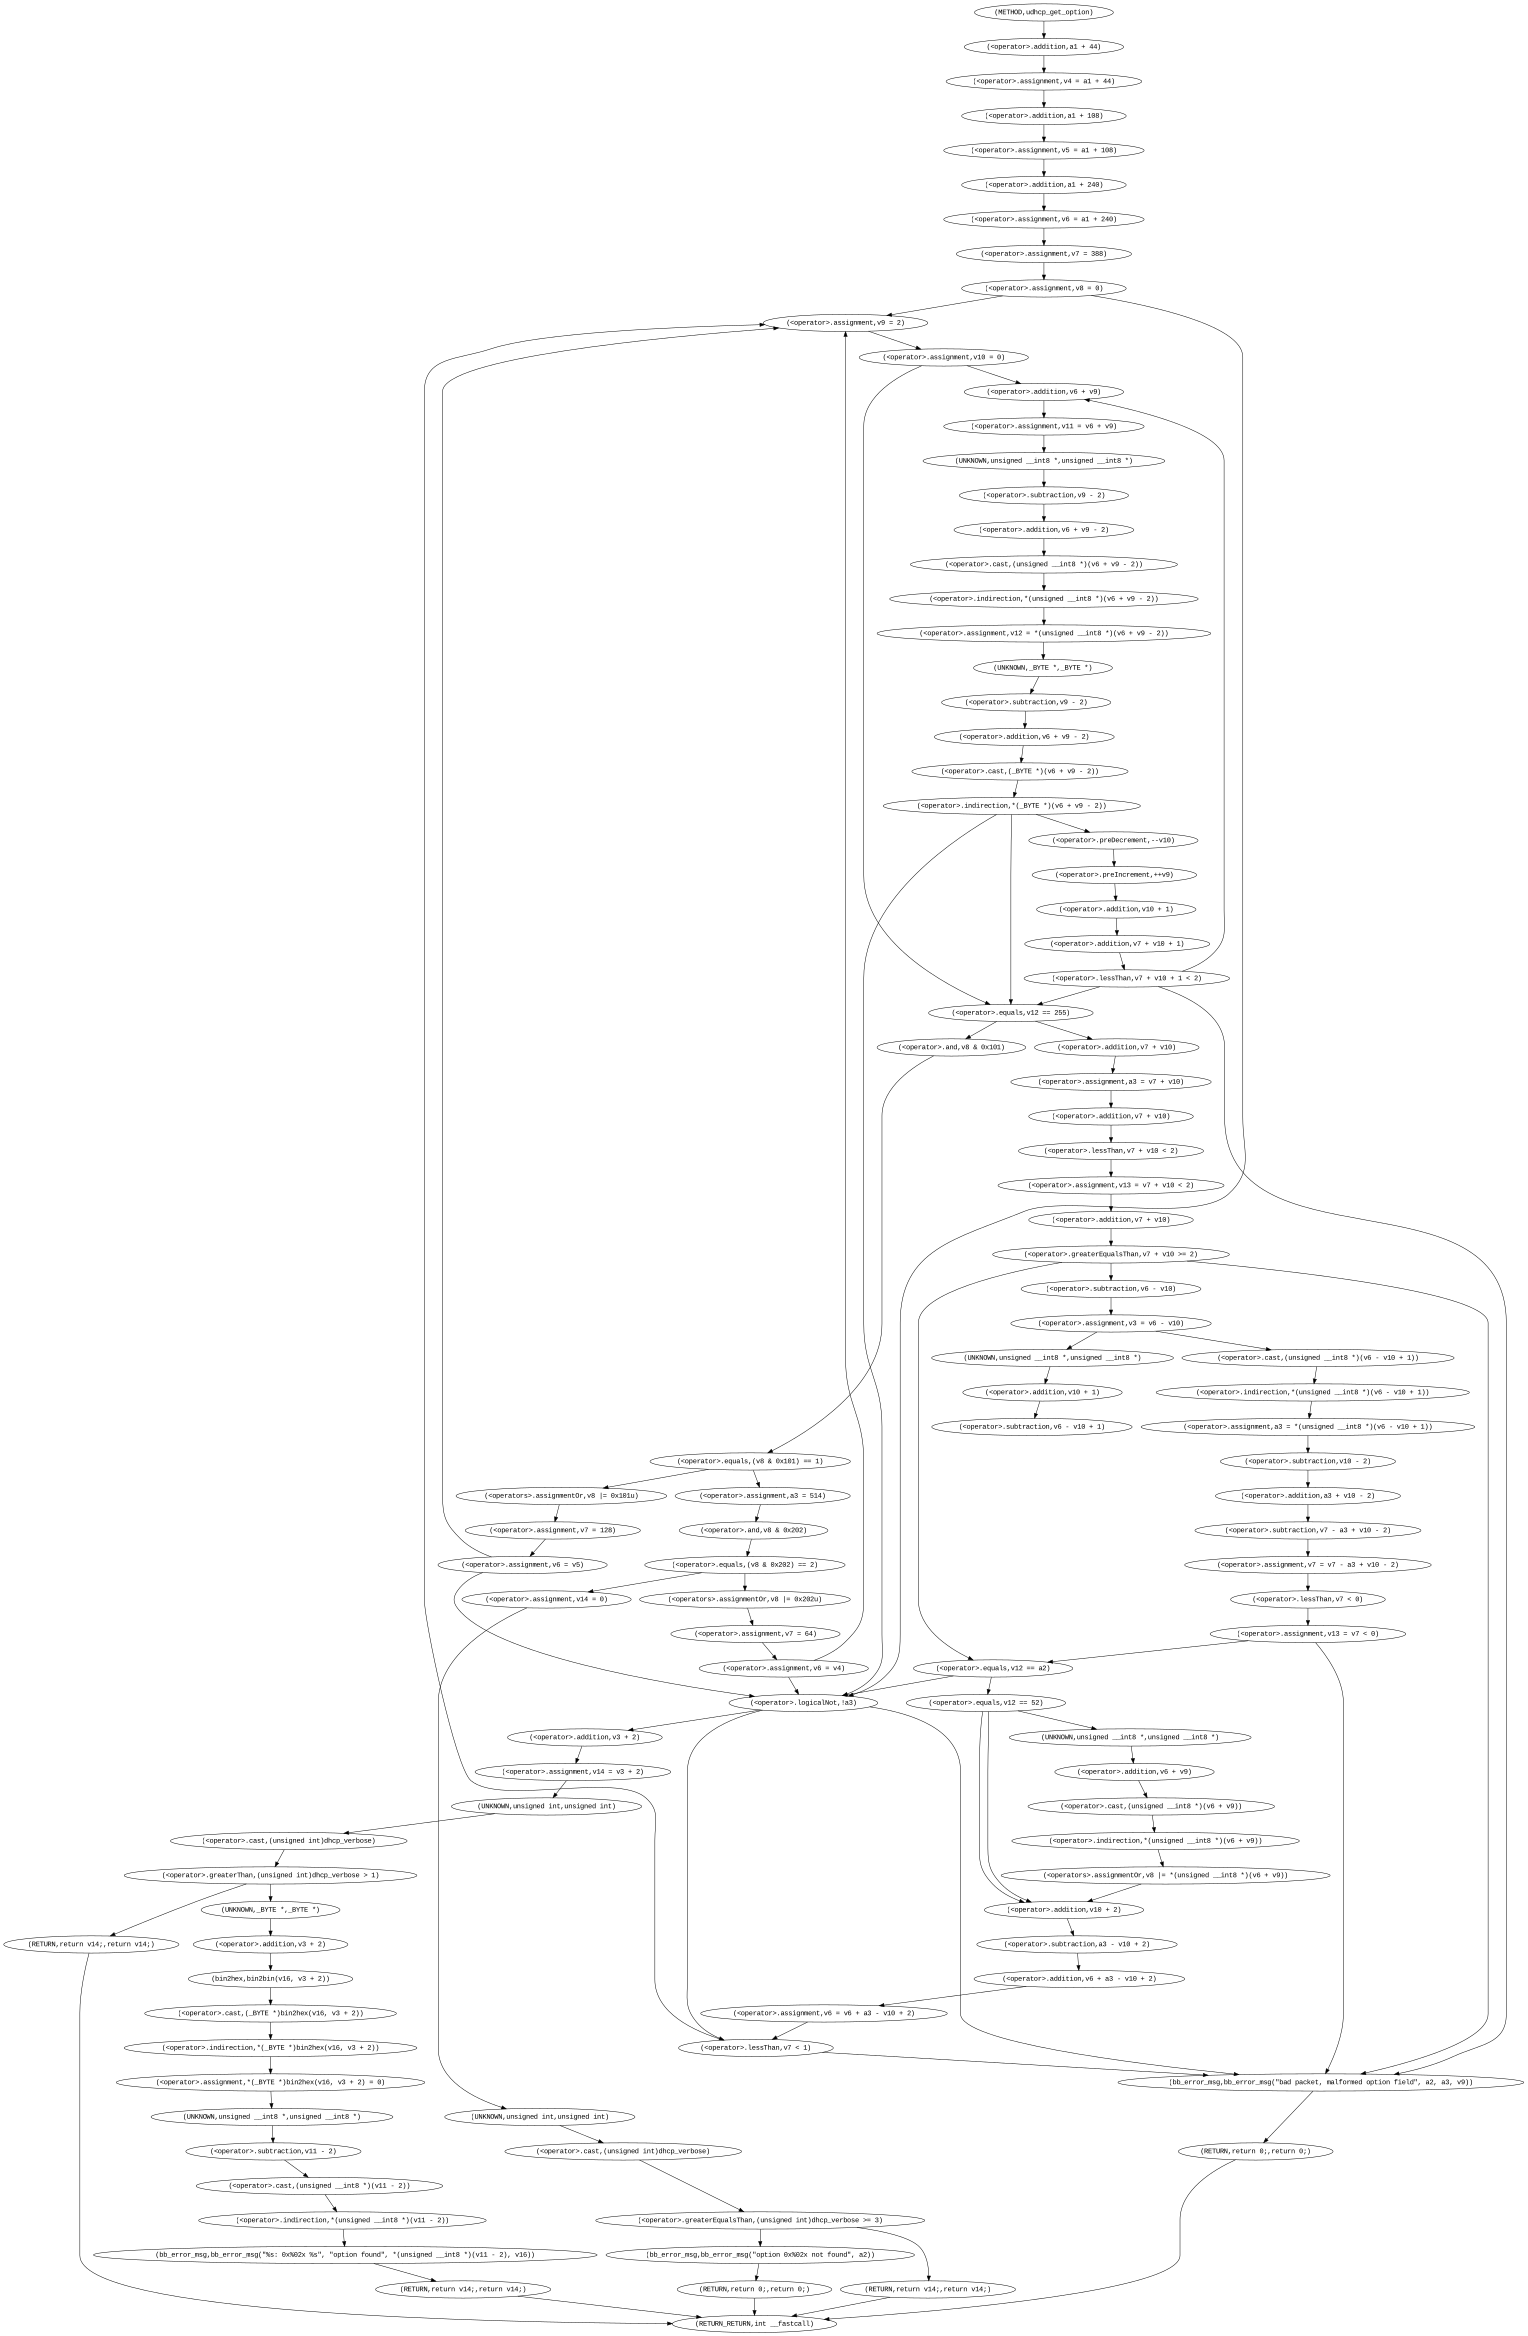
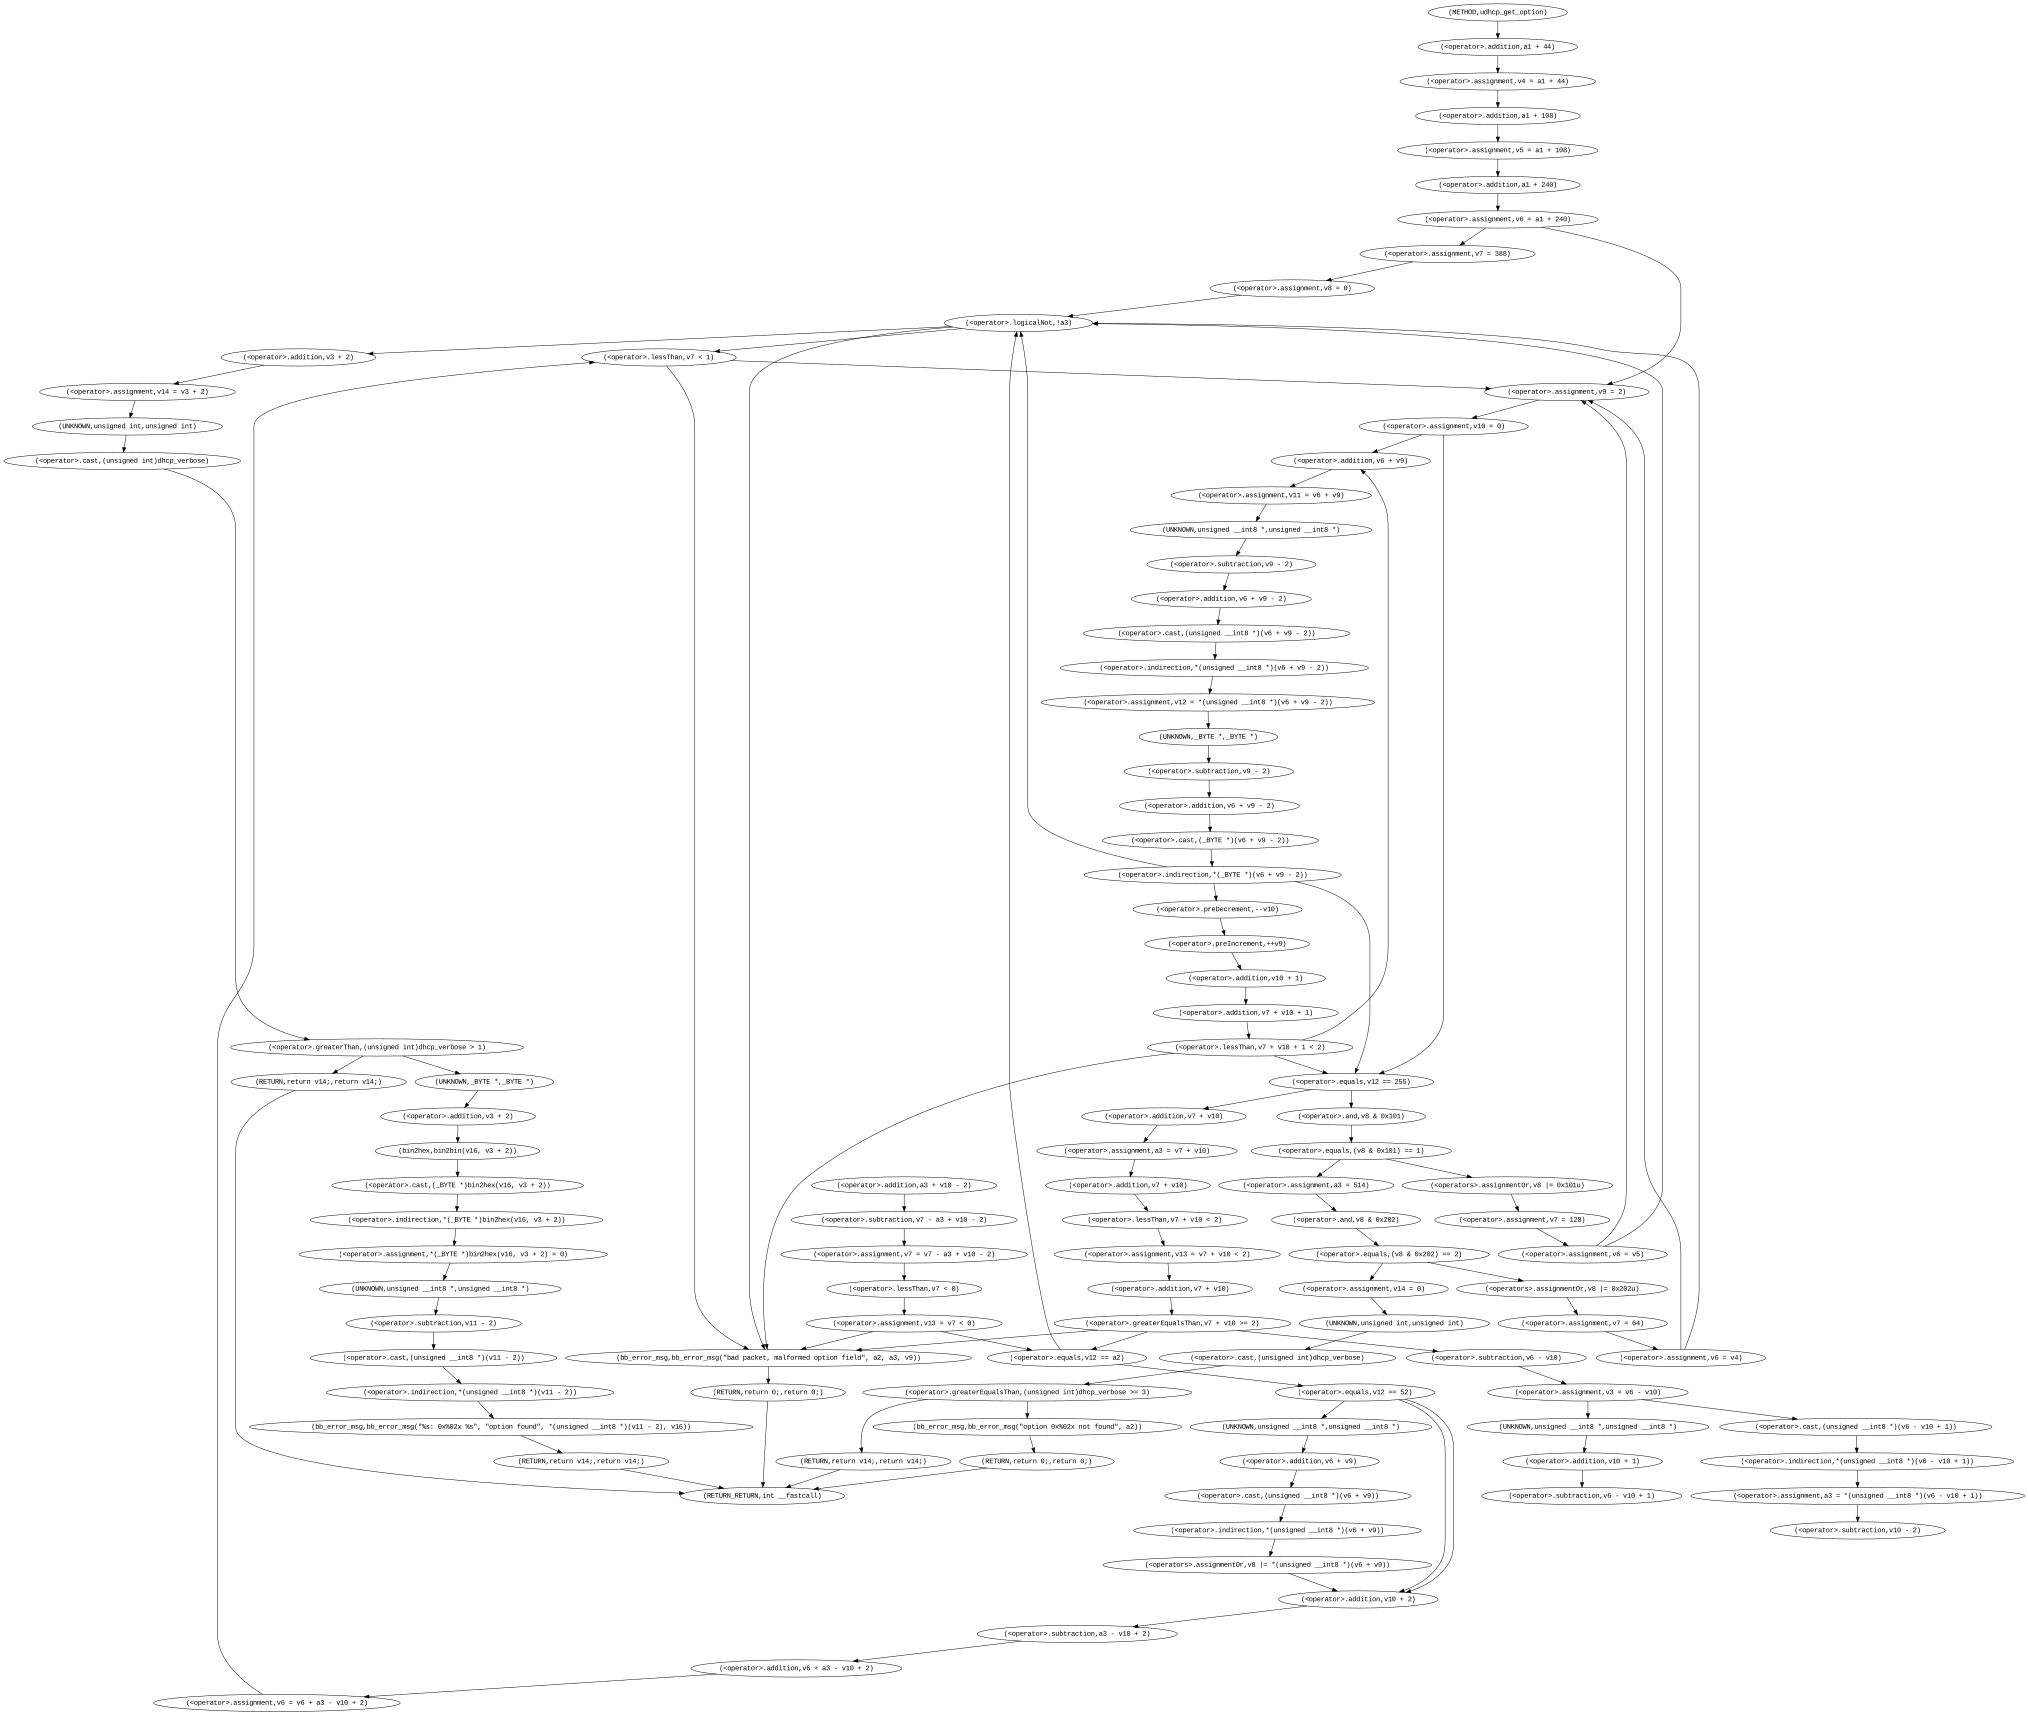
  digraph {
    fontname="Liberation Mono"
    node [fontname="Liberation Mono"]
    edge [fontname="Liberation Mono"]
    n1 [label="(<operator>.assignment,v4 = a1 + 44)"]
    n2 [label="(<operator>.addition,a1 + 108)"]
    n3 [label="(<operator>.assignment,v5 = a1 + 108)"]
    n4 [label="(<operator>.addition,a1 + 44)"]
    n5 [label="(<operator>.addition,a1 + 240)"]
    n6 [label="(<operator>.assignment,v6 = a1 + 240)"]
    n7 [label="(<operator>.assignment,v7 = 388)"]
    n8 [label="(<operator>.assignment,v8 = 0)"]
    n9 [label="(<operator>.assignment,v9 = 2)"]
    n10 [label="(<operator>.logicalNot,!a3)"]
    n11 [label="(<operator>.assignment,v10 = 0)"]
    n12 [label="(bb_error_msg,bb_error_msg(\"bad packet, malformed option field\", a2, a3, v9))"]
    n13 [label="(<operator>.lessThan,v7 < 1)"]
    n14 [label="(<operator>.addition,v3 + 2)"]
    n15 [label="(<operator>.addition,v6 + v9)"]
    n16 [label="(<operator>.equals,v12 == 255)"]
    n17 [label="(<operator>.assignment,v11 = v6 + v9)"]
    n18 [label="(<operator>.and,v8 & 0x101)"]
    n19 [label="(<operator>.addition,v7 + v10)"]
    n20 [label="(UNKNOWN,unsigned __int8 *,unsigned __int8 *)"]
    n21 [label="(<operator>.subtraction,v9 - 2)"]
    n22 [label="(<operator>.assignment,v12 = *(unsigned __int8 *)(v6 + v9 - 2))"]
    n23 [label="(UNKNOWN,_BYTE *,_BYTE *)"]
    n24 [label="(<operator>.subtraction,v9 - 2)"]
    n25 [label="(<operator>.indirection,*(unsigned __int8 *)(v6 + v9 - 2))"]
    n26 [label="(<operator>.cast,(unsigned __int8 *)(v6 + v9 - 2))"]
    n27 [label="(<operator>.addition,v6 + v9 - 2)"]
    n28 [label="(<operator>.indirection,*(_BYTE *)(v6 + v9 - 2))"]
    n29 [label="(<operator>.preDecrement,--v10)"]
    n30 [label="(<operator>.preIncrement,++v9)"]
    n31 [label="(<operator>.cast,(_BYTE *)(v6 + v9 - 2))"]
    n32 [label="(<operator>.addition,v6 + v9 - 2)"]
    n33 [label="(<operator>.addition,v10 + 1)"]
    n34 [label="(<operator>.addition,v7 + v10 + 1)"]
    n35 [label="(<operator>.lessThan,v7 + v10 + 1 < 2)"]
    n36 [label="(RETURN,return 0;,return 0;)"]
    n37 [label="(<operator>.equals,(v8 & 0x101) == 1)"]
    n38 [label="(<operator>.assignment,a3 = v7 + v10)"]
    n39 [label="(<operators>.assignmentOr,v8 |= 0x101u)"]
    n40 [label="(<operator>.assignment,a3 = 514)"]
    n41 [label="(<operator>.assignment,v7 = 128)"]
    n42 [label="(<operator>.and,v8 & 0x202)"]
    n43 [label="(<operator>.assignment,v6 = v5)"]
    n44 [label="(<operator>.equals,(v8 & 0x202) == 2)"]
    n45 [label="(<operators>.assignmentOr,v8 |= 0x202u)"]
    n46 [label="(<operator>.assignment,v14 = 0)"]
    n47 [label="(<operator>.assignment,v7 = 64)"]
    n48 [label="(UNKNOWN,unsigned int,unsigned int)"]
    n49 [label="(<operator>.assignment,v6 = v4)"]
    n50 [label="(<operator>.cast,(unsigned int)dhcp_verbose)"]
    n51 [label="(<operator>.greaterEqualsThan,(unsigned int)dhcp_verbose >= 3)"]
    n52 [label="(bb_error_msg,bb_error_msg(\"option 0x%02x not found\", a2))"]
    n53 [label="(RETURN,return v14;,return v14;)"]
    n54 [label="(RETURN,return 0;,return 0;)"]
    n55 [label="(RETURN_RETURN,int __fastcall)"]
    n56 [label="(<operator>.addition,v7 + v10)"]
    n57 [label="(<operator>.lessThan,v7 + v10 < 2)"]
    n58 [label="(<operator>.assignment,v13 = v7 + v10 < 2)"]
    n59 [label="(<operator>.addition,v7 + v10)"]
    n60 [label="(<operator>.greaterEqualsThan,v7 + v10 >= 2)"]
    n61 [label="(<operator>.subtraction,v6 - v10)"]
    n62 [label="(<operator>.equals,v12 == a2)"]
    n63 [label="(<operator>.assignment,v3 = v6 - v10)"]
    n64 [label="(<operator>.equals,v12 == 52)"]
    n65 [label="(UNKNOWN,unsigned __int8 *,unsigned __int8 *)"]
    n66 [label="(<operator>.cast,(unsigned __int8 *)(v6 - v10 + 1))"]
    n67 [label="(<operator>.addition,v10 + 1)"]
    n68 [label="(<operator>.assignment,a3 = *(unsigned __int8 *)(v6 - v10 + 1))"]
    n69 [label="(<operator>.subtraction,v10 - 2)"]
    n70 [label="(<operator>.addition,a3 + v10 - 2)"]
    n71 [label="(<operator>.indirection,*(unsigned __int8 *)(v6 - v10 + 1))"]
    n72 [label="(<operator>.subtraction,v6 - v10 + 1)"]
    n73 [label="(<operator>.assignment,v7 = v7 - a3 + v10 - 2)"]
    n74 [label="(<operator>.lessThan,v7 < 0)"]
    n75 [label="(<operator>.assignment,v13 = v7 < 0)"]
    n76 [label="(<operator>.subtraction,v7 - a3 + v10 - 2)"]
    n77 [label="(UNKNOWN,unsigned __int8 *,unsigned __int8 *)"]
    n78 [label="(<operator>.addition,v10 + 2)"]
    n79 [label="(<operator>.addition,v6 + v9)"]
    n80 [label="(<operator>.subtraction,a3 - v10 + 2)"]
    n81 [label="(<operators>.assignmentOr,v8 |= *(unsigned __int8 *)(v6 + v9))"]
    n82 [label="(<operator>.indirection,*(unsigned __int8 *)(v6 + v9))"]
    n83 [label="(<operator>.cast,(unsigned __int8 *)(v6 + v9))"]
    n84 [label="(<operator>.assignment,v6 = v6 + a3 - v10 + 2)"]
    n85 [label="(<operator>.addition,v6 + a3 - v10 + 2)"]
    n86 [label="(<operator>.assignment,v14 = v3 + 2)"]
    n87 [label="(UNKNOWN,unsigned int,unsigned int)"]
    n88 [label="(<operator>.cast,(unsigned int)dhcp_verbose)"]
    n89 [label="(<operator>.greaterThan,(unsigned int)dhcp_verbose > 1)"]
    n90 [label="(UNKNOWN,_BYTE *,_BYTE *)"]
    n91 [label="(RETURN,return v14;,return v14;)"]
    n92 [label="(<operator>.addition,v3 + 2)"]
    n93 [label="(<operator>.assignment,*(_BYTE *)bin2hex(v16, v3 + 2) = 0)"]
    n94 [label="(UNKNOWN,unsigned __int8 *,unsigned __int8 *)"]
    n95 [label="(<operator>.subtraction,v11 - 2)"]
    n96 [label="(<operator>.indirection,*(_BYTE *)bin2hex(v16, v3 + 2))"]
    n97 [label="(<operator>.cast,(_BYTE *)bin2hex(v16, v3 + 2))"]
    n98 [label="(bin2hex,bin2bin(v16, v3 + 2))"]
    n99 [label="(bb_error_msg,bb_error_msg(\"%s: 0x%02x %s\", \"option found\", *(unsigned __int8 *)(v11 - 2), v16))"]
    n100 [label="(RETURN,return v14;,return v14;)"]
    n101 [label="(<operator>.indirection,*(unsigned __int8 *)(v11 - 2))"]
    n102 [label="(<operator>.cast,(unsigned __int8 *)(v11 - 2))"]
    n103 [label="(METHOD,udhcp_get_option)"]
    n1 -> n2
    n2 -> n3
    n3 -> n5
    n4 -> n1
    n5 -> n6
    n6 -> n7
    n7 -> n8
-   n8 -> n9
+   n6 -> n9
    n8 -> n10
    n9 -> n11
    n10 -> n12
    n10 -> n13
    n10 -> n14
    n11 -> n15
    n11 -> n16
    n12 -> n36
    n13 -> n9
    n13 -> n12
    n14 -> n86
    n15 -> n17
    n16 -> n18
    n16 -> n19
    n17 -> n20
    n18 -> n37
    n19 -> n38
    n20 -> n21
    n21 -> n27
    n22 -> n23
    n23 -> n24
    n24 -> n32
    n25 -> n22
    n26 -> n25
    n27 -> n26
    n28 -> n10
    n28 -> n16
    n28 -> n29
    n29 -> n30
    n30 -> n33
    n31 -> n28
    n32 -> n31
    n33 -> n34
    n34 -> n35
    n35 -> n12
    n35 -> n15
    n35 -> n16
    n36 -> n55
    n37 -> n39
    n37 -> n40
    n38 -> n56
    n39 -> n41
    n40 -> n42
    n41 -> n43
    n42 -> n44
    n43 -> n9
    n43 -> n10
    n44 -> n45
    n44 -> n46
    n45 -> n47
    n46 -> n48
    n47 -> n49
    n48 -> n50
    n49 -> n9
    n49 -> n10
    n50 -> n51
    n51 -> n52
    n51 -> n53
    n52 -> n54
    n53 -> n55
    n54 -> n55
    n56 -> n57
    n57 -> n58
    n58 -> n59
    n59 -> n60
    n60 -> n12
    n60 -> n61
    n60 -> n62
    n61 -> n63
    n62 -> n10
    n62 -> n64
    n63 -> n65
    n63 -> n66
    n64 -> n77
    n64 -> n78
    n64 -> n78
    n65 -> n67
    n66 -> n71
    n67 -> n72
    n68 -> n69
-   n69 -> n70
    n70 -> n76
    n71 -> n68
    n73 -> n74
    n74 -> n75
    n75 -> n12
    n75 -> n62
    n76 -> n73
    n77 -> n79
    n78 -> n80
    n79 -> n83
    n80 -> n85
    n81 -> n78
    n82 -> n81
    n83 -> n82
    n84 -> n13
    n85 -> n84
    n86 -> n87
    n87 -> n88
    n88 -> n89
    n89 -> n90
    n89 -> n91
    n90 -> n92
    n91 -> n55
    n92 -> n98
    n93 -> n94
    n94 -> n95
    n95 -> n102
    n96 -> n93
    n97 -> n96
    n98 -> n97
    n99 -> n100
    n100 -> n55
    n101 -> n99
    n102 -> n101
    n103 -> n4
  }
